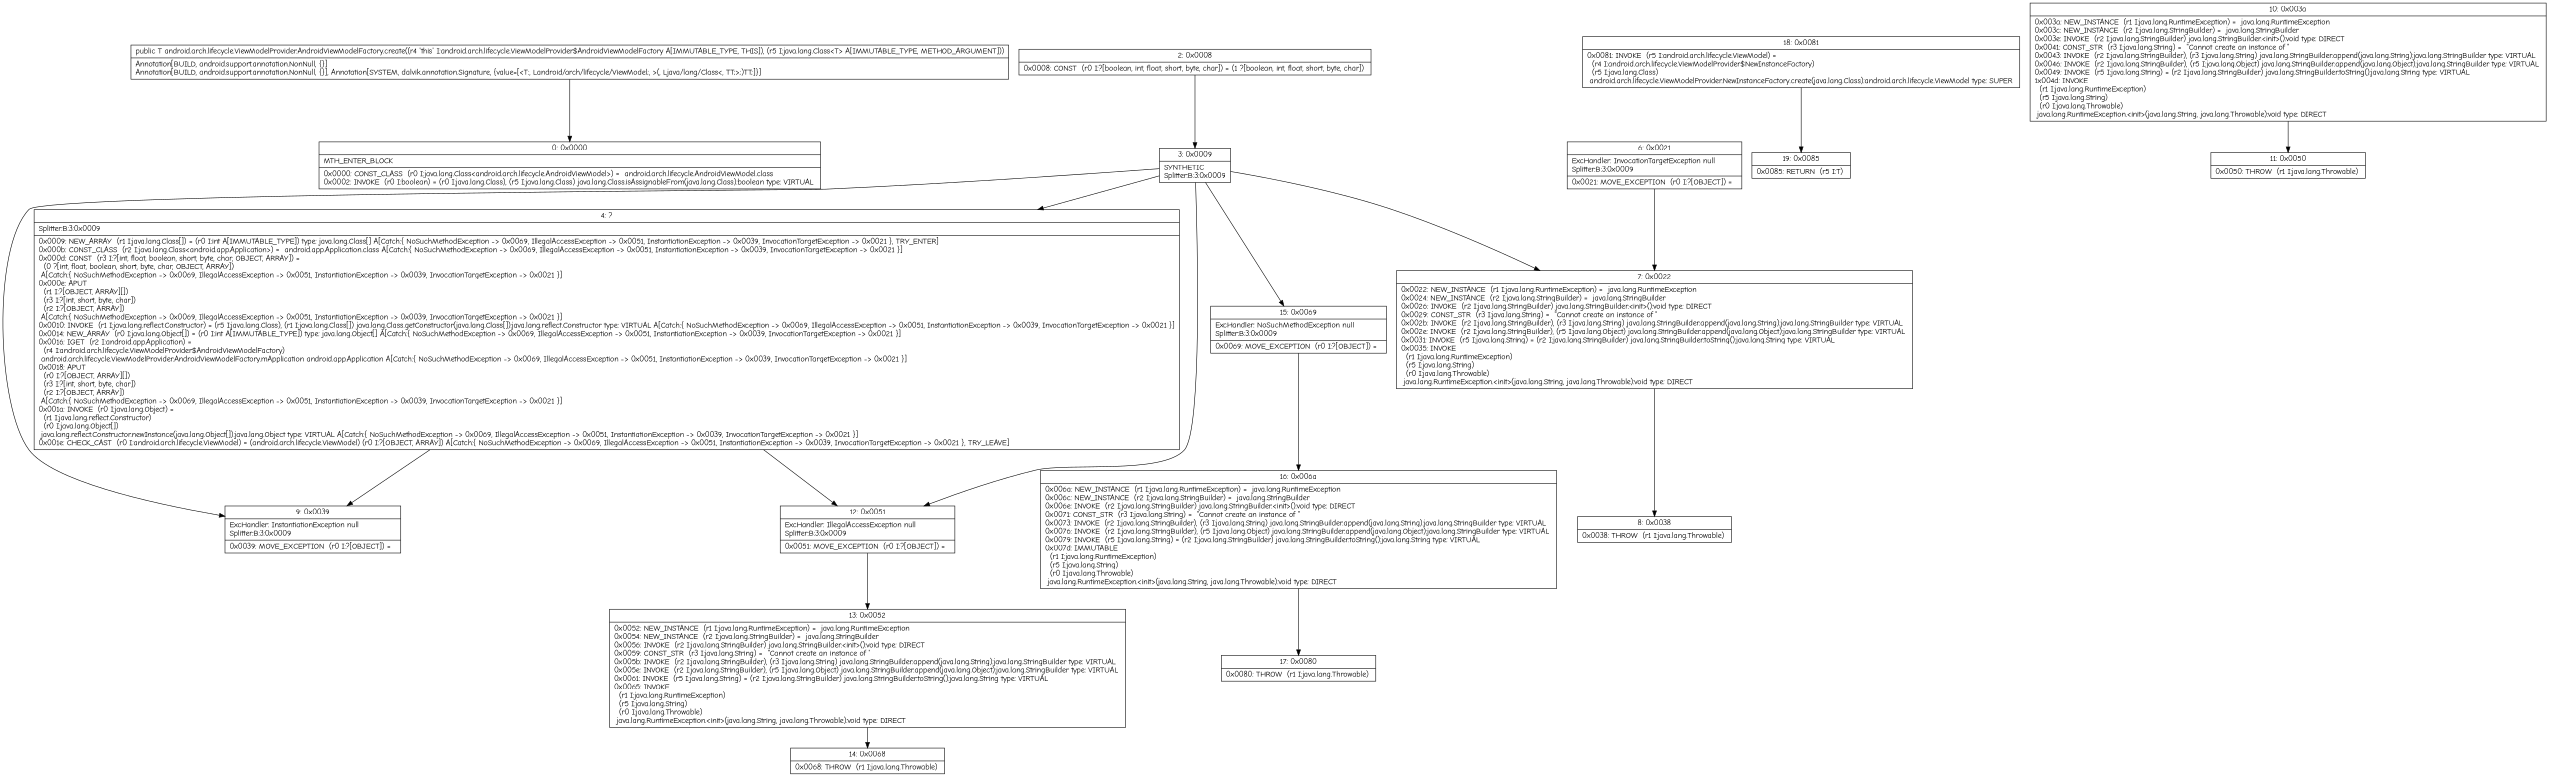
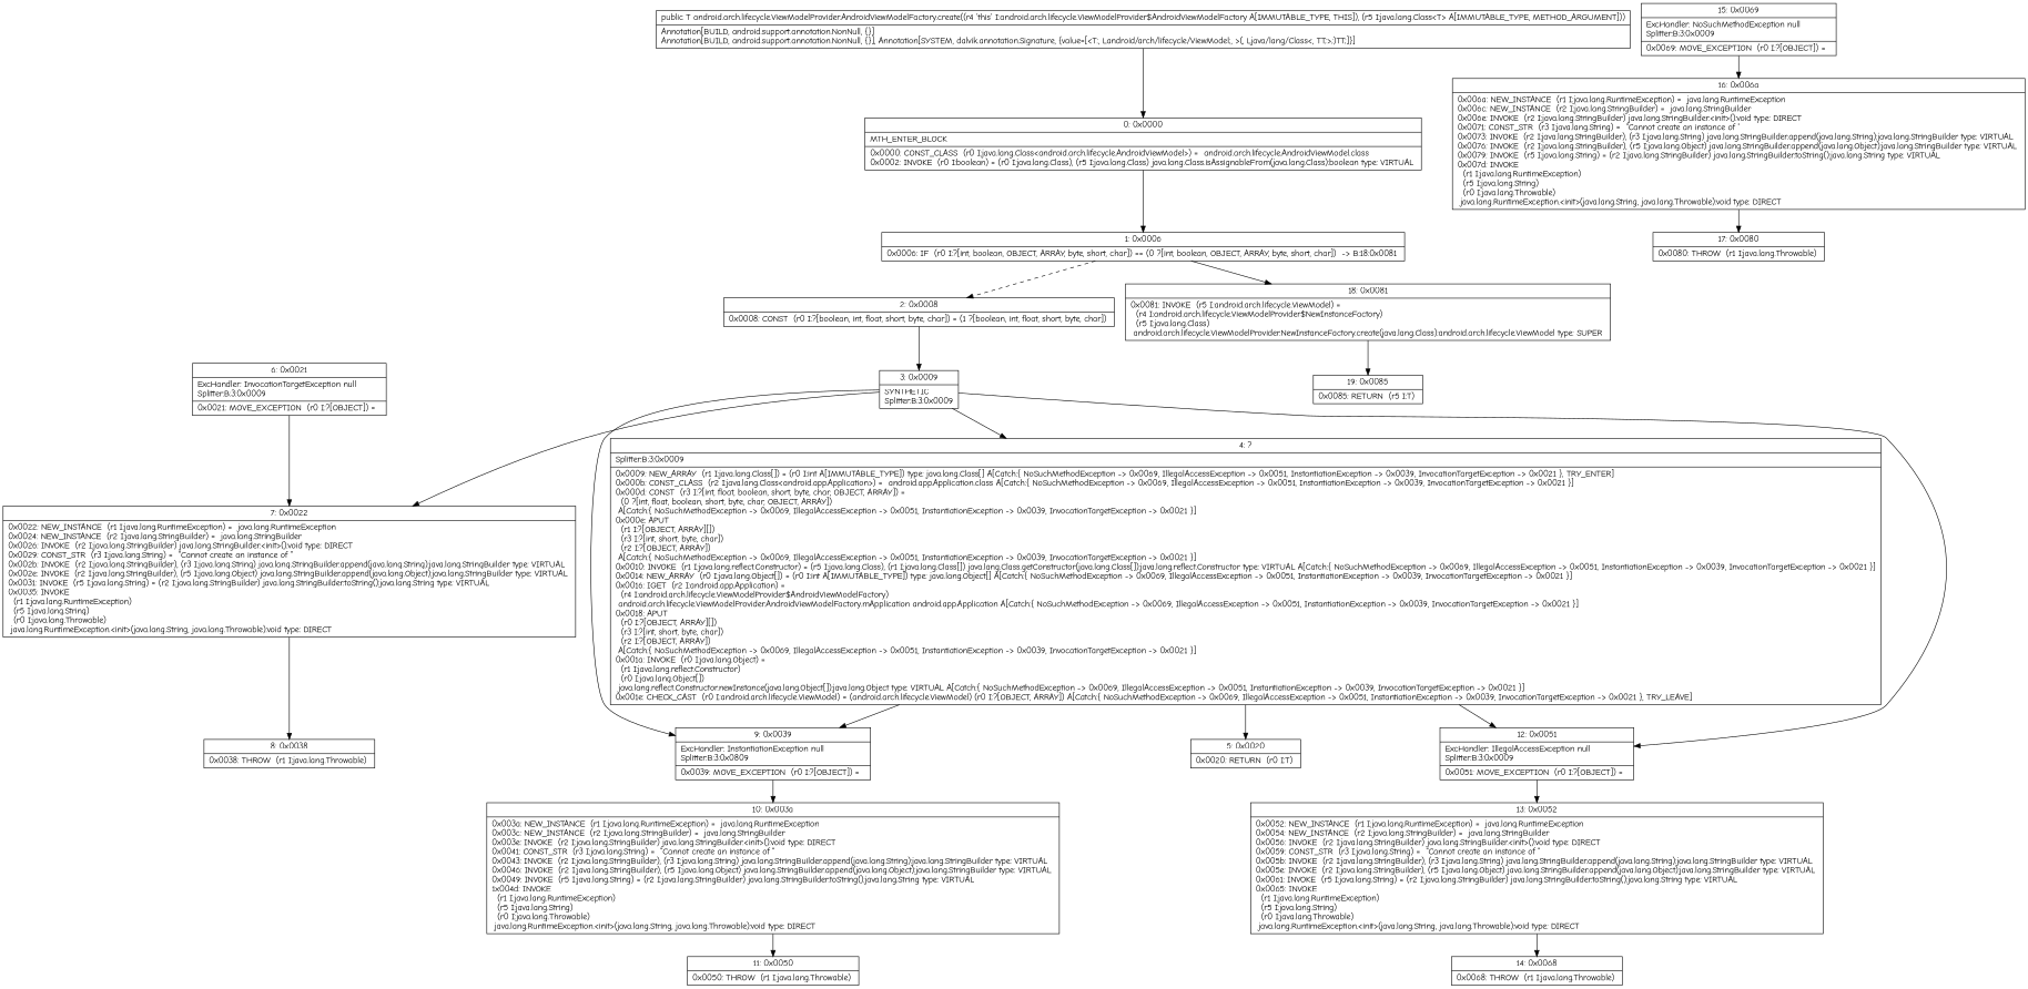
  digraph {
    fontname="Comic Neue"
    node [fontname="Comic Neue" shape=record]
    edge [fontname="Comic Neue"]
    n1 [label="{0\:\ 0x0000|MTH_ENTER_BLOCK\l|0x0000: CONST_CLASS  (r0 I:java.lang.Class\<android.arch.lifecycle.AndroidViewModel\>) =  android.arch.lifecycle.AndroidViewModel.class \l0x0002: INVOKE  (r0 I:boolean) = (r0 I:java.lang.Class), (r5 I:java.lang.Class) java.lang.Class.isAssignableFrom(java.lang.Class):boolean type: VIRTUAL \l}"]
+   n2 [label="{1\:\ 0x0006|0x0006: IF  (r0 I:?[int, boolean, OBJECT, ARRAY, byte, short, char]) == (0 ?[int, boolean, OBJECT, ARRAY, byte, short, char])  \-\> B:18:0x0081 \l}"]
    n3 [label="{2\:\ 0x0008|0x0008: CONST  (r0 I:?[boolean, int, float, short, byte, char]) = (1 ?[boolean, int, float, short, byte, char]) \l}"]
    n4 [label="{18\:\ 0x0081|0x0081: INVOKE  (r5 I:android.arch.lifecycle.ViewModel) = \l  (r4 I:android.arch.lifecycle.ViewModelProvider$NewInstanceFactory)\l  (r5 I:java.lang.Class)\l android.arch.lifecycle.ViewModelProvider.NewInstanceFactory.create(java.lang.Class):android.arch.lifecycle.ViewModel type: SUPER \l}"]
    n5 [label="{3\:\ 0x0009|SYNTHETIC\lSplitter:B:3:0x0009\l}"]
    n6 [label="{19\:\ 0x0085|0x0085: RETURN  (r5 I:T) \l}"]
    n7 [label="{4\:\ ?|Splitter:B:3:0x0009\l|0x0009: NEW_ARRAY  (r1 I:java.lang.Class[]) = (r0 I:int A[IMMUTABLE_TYPE]) type: java.lang.Class[] A[Catch:\{ NoSuchMethodException \-\> 0x0069, IllegalAccessException \-\> 0x0051, InstantiationException \-\> 0x0039, InvocationTargetException \-\> 0x0021 \}, TRY_ENTER]\l0x000b: CONST_CLASS  (r2 I:java.lang.Class\<android.app.Application\>) =  android.app.Application.class A[Catch:\{ NoSuchMethodException \-\> 0x0069, IllegalAccessException \-\> 0x0051, InstantiationException \-\> 0x0039, InvocationTargetException \-\> 0x0021 \}]\l0x000d: CONST  (r3 I:?[int, float, boolean, short, byte, char, OBJECT, ARRAY]) = \l  (0 ?[int, float, boolean, short, byte, char, OBJECT, ARRAY])\l A[Catch:\{ NoSuchMethodException \-\> 0x0069, IllegalAccessException \-\> 0x0051, InstantiationException \-\> 0x0039, InvocationTargetException \-\> 0x0021 \}]\l0x000e: APUT  \l  (r1 I:?[OBJECT, ARRAY][])\l  (r3 I:?[int, short, byte, char])\l  (r2 I:?[OBJECT, ARRAY])\l A[Catch:\{ NoSuchMethodException \-\> 0x0069, IllegalAccessException \-\> 0x0051, InstantiationException \-\> 0x0039, InvocationTargetException \-\> 0x0021 \}]\l0x0010: INVOKE  (r1 I:java.lang.reflect.Constructor) = (r5 I:java.lang.Class), (r1 I:java.lang.Class[]) java.lang.Class.getConstructor(java.lang.Class[]):java.lang.reflect.Constructor type: VIRTUAL A[Catch:\{ NoSuchMethodException \-\> 0x0069, IllegalAccessException \-\> 0x0051, InstantiationException \-\> 0x0039, InvocationTargetException \-\> 0x0021 \}]\l0x0014: NEW_ARRAY  (r0 I:java.lang.Object[]) = (r0 I:int A[IMMUTABLE_TYPE]) type: java.lang.Object[] A[Catch:\{ NoSuchMethodException \-\> 0x0069, IllegalAccessException \-\> 0x0051, InstantiationException \-\> 0x0039, InvocationTargetException \-\> 0x0021 \}]\l0x0016: IGET  (r2 I:android.app.Application) = \l  (r4 I:android.arch.lifecycle.ViewModelProvider$AndroidViewModelFactory)\l android.arch.lifecycle.ViewModelProvider.AndroidViewModelFactory.mApplication android.app.Application A[Catch:\{ NoSuchMethodException \-\> 0x0069, IllegalAccessException \-\> 0x0051, InstantiationException \-\> 0x0039, InvocationTargetException \-\> 0x0021 \}]\l0x0018: APUT  \l  (r0 I:?[OBJECT, ARRAY][])\l  (r3 I:?[int, short, byte, char])\l  (r2 I:?[OBJECT, ARRAY])\l A[Catch:\{ NoSuchMethodException \-\> 0x0069, IllegalAccessException \-\> 0x0051, InstantiationException \-\> 0x0039, InvocationTargetException \-\> 0x0021 \}]\l0x001a: INVOKE  (r0 I:java.lang.Object) = \l  (r1 I:java.lang.reflect.Constructor)\l  (r0 I:java.lang.Object[])\l java.lang.reflect.Constructor.newInstance(java.lang.Object[]):java.lang.Object type: VIRTUAL A[Catch:\{ NoSuchMethodException \-\> 0x0069, IllegalAccessException \-\> 0x0051, InstantiationException \-\> 0x0039, InvocationTargetException \-\> 0x0021 \}]\l0x001e: CHECK_CAST  (r0 I:android.arch.lifecycle.ViewModel) = (android.arch.lifecycle.ViewModel) (r0 I:?[OBJECT, ARRAY]) A[Catch:\{ NoSuchMethodException \-\> 0x0069, IllegalAccessException \-\> 0x0051, InstantiationException \-\> 0x0039, InvocationTargetException \-\> 0x0021 \}, TRY_LEAVE]\l}"]
-   n8 [label="{9\:\ 0x0039|ExcHandler: InstantiationException null\lSplitter:B:3:0x0009\l|0x0039: MOVE_EXCEPTION  (r0 I:?[OBJECT]) =  \l}"]
+   n8 [label="{9\:\ 0x0039|ExcHandler: InstantiationException null\lSplitter:B:3:0x0809\l|0x0039: MOVE_EXCEPTION  (r0 I:?[OBJECT]) =  \l}"]
    n9 [label="{12\:\ 0x0051|ExcHandler: IllegalAccessException null\lSplitter:B:3:0x0009\l|0x0051: MOVE_EXCEPTION  (r0 I:?[OBJECT]) =  \l}"]
    n10 [label="{15\:\ 0x0069|ExcHandler: NoSuchMethodException null\lSplitter:B:3:0x0009\l|0x0069: MOVE_EXCEPTION  (r0 I:?[OBJECT]) =  \l}"]
    n11 [label="{7\:\ 0x0022|0x0022: NEW_INSTANCE  (r1 I:java.lang.RuntimeException) =  java.lang.RuntimeException \l0x0024: NEW_INSTANCE  (r2 I:java.lang.StringBuilder) =  java.lang.StringBuilder \l0x0026: INVOKE  (r2 I:java.lang.StringBuilder) java.lang.StringBuilder.\<init\>():void type: DIRECT \l0x0029: CONST_STR  (r3 I:java.lang.String) =  \"Cannot create an instance of \" \l0x002b: INVOKE  (r2 I:java.lang.StringBuilder), (r3 I:java.lang.String) java.lang.StringBuilder.append(java.lang.String):java.lang.StringBuilder type: VIRTUAL \l0x002e: INVOKE  (r2 I:java.lang.StringBuilder), (r5 I:java.lang.Object) java.lang.StringBuilder.append(java.lang.Object):java.lang.StringBuilder type: VIRTUAL \l0x0031: INVOKE  (r5 I:java.lang.String) = (r2 I:java.lang.StringBuilder) java.lang.StringBuilder.toString():java.lang.String type: VIRTUAL \l0x0035: INVOKE  \l  (r1 I:java.lang.RuntimeException)\l  (r5 I:java.lang.String)\l  (r0 I:java.lang.Throwable)\l java.lang.RuntimeException.\<init\>(java.lang.String, java.lang.Throwable):void type: DIRECT \l}"]
+   n12 [label="{5\:\ 0x0020|0x0020: RETURN  (r0 I:T) \l}"]
    n13 [label="{6\:\ 0x0021|ExcHandler: InvocationTargetException null\lSplitter:B:3:0x0009\l|0x0021: MOVE_EXCEPTION  (r0 I:?[OBJECT]) =  \l}"]
    n14 [label="{10\:\ 0x003a|0x003a: NEW_INSTANCE  (r1 I:java.lang.RuntimeException) =  java.lang.RuntimeException \l0x003c: NEW_INSTANCE  (r2 I:java.lang.StringBuilder) =  java.lang.StringBuilder \l0x003e: INVOKE  (r2 I:java.lang.StringBuilder) java.lang.StringBuilder.\<init\>():void type: DIRECT \l0x0041: CONST_STR  (r3 I:java.lang.String) =  \"Cannot create an instance of \" \l0x0043: INVOKE  (r2 I:java.lang.StringBuilder), (r3 I:java.lang.String) java.lang.StringBuilder.append(java.lang.String):java.lang.StringBuilder type: VIRTUAL \l0x0046: INVOKE  (r2 I:java.lang.StringBuilder), (r5 I:java.lang.Object) java.lang.StringBuilder.append(java.lang.Object):java.lang.StringBuilder type: VIRTUAL \l0x0049: INVOKE  (r5 I:java.lang.String) = (r2 I:java.lang.StringBuilder) java.lang.StringBuilder.toString():java.lang.String type: VIRTUAL \l1x004d: INVOKE  \l  (r1 I:java.lang.RuntimeException)\l  (r5 I:java.lang.String)\l  (r0 I:java.lang.Throwable)\l java.lang.RuntimeException.\<init\>(java.lang.String, java.lang.Throwable):void type: DIRECT \l}"]
    n15 [label="{13\:\ 0x0052|0x0052: NEW_INSTANCE  (r1 I:java.lang.RuntimeException) =  java.lang.RuntimeException \l0x0054: NEW_INSTANCE  (r2 I:java.lang.StringBuilder) =  java.lang.StringBuilder \l0x0056: INVOKE  (r2 I:java.lang.StringBuilder) java.lang.StringBuilder.\<init\>():void type: DIRECT \l0x0059: CONST_STR  (r3 I:java.lang.String) =  \"Cannot create an instance of \" \l0x005b: INVOKE  (r2 I:java.lang.StringBuilder), (r3 I:java.lang.String) java.lang.StringBuilder.append(java.lang.String):java.lang.StringBuilder type: VIRTUAL \l0x005e: INVOKE  (r2 I:java.lang.StringBuilder), (r5 I:java.lang.Object) java.lang.StringBuilder.append(java.lang.Object):java.lang.StringBuilder type: VIRTUAL \l0x0061: INVOKE  (r5 I:java.lang.String) = (r2 I:java.lang.StringBuilder) java.lang.StringBuilder.toString():java.lang.String type: VIRTUAL \l0x0065: INVOKE  \l  (r1 I:java.lang.RuntimeException)\l  (r5 I:java.lang.String)\l  (r0 I:java.lang.Throwable)\l java.lang.RuntimeException.\<init\>(java.lang.String, java.lang.Throwable):void type: DIRECT \l}"]
-   n16 [label="{16\:\ 0x006a|0x006a: NEW_INSTANCE  (r1 I:java.lang.RuntimeException) =  java.lang.RuntimeException \l0x006c: NEW_INSTANCE  (r2 I:java.lang.StringBuilder) =  java.lang.StringBuilder \l0x006e: INVOKE  (r2 I:java.lang.StringBuilder) java.lang.StringBuilder.\<init\>():void type: DIRECT \l0x0071: CONST_STR  (r3 I:java.lang.String) =  \"Cannot create an instance of \" \l0x0073: INVOKE  (r2 I:java.lang.StringBuilder), (r3 I:java.lang.String) java.lang.StringBuilder.append(java.lang.String):java.lang.StringBuilder type: VIRTUAL \l0x0076: INVOKE  (r2 I:java.lang.StringBuilder), (r5 I:java.lang.Object) java.lang.StringBuilder.append(java.lang.Object):java.lang.StringBuilder type: VIRTUAL \l0x0079: INVOKE  (r5 I:java.lang.String) = (r2 I:java.lang.StringBuilder) java.lang.StringBuilder.toString():java.lang.String type: VIRTUAL \l0x007d: IMMUTABLE  \l  (r1 I:java.lang.RuntimeException)\l  (r5 I:java.lang.String)\l  (r0 I:java.lang.Throwable)\l java.lang.RuntimeException.\<init\>(java.lang.String, java.lang.Throwable):void type: DIRECT \l}"]
+   n16 [label="{16\:\ 0x006a|0x006a: NEW_INSTANCE  (r1 I:java.lang.RuntimeException) =  java.lang.RuntimeException \l0x006c: NEW_INSTANCE  (r2 I:java.lang.StringBuilder) =  java.lang.StringBuilder \l0x006e: INVOKE  (r2 I:java.lang.StringBuilder) java.lang.StringBuilder.\<init\>():void type: DIRECT \l0x0071: CONST_STR  (r3 I:java.lang.String) =  \"Cannot create an instance of \" \l0x0073: INVOKE  (r2 I:java.lang.StringBuilder), (r3 I:java.lang.String) java.lang.StringBuilder.append(java.lang.String):java.lang.StringBuilder type: VIRTUAL \l0x0076: INVOKE  (r2 I:java.lang.StringBuilder), (r5 I:java.lang.Object) java.lang.StringBuilder.append(java.lang.Object):java.lang.StringBuilder type: VIRTUAL \l0x0079: INVOKE  (r5 I:java.lang.String) = (r2 I:java.lang.StringBuilder) java.lang.StringBuilder.toString():java.lang.String type: VIRTUAL \l0x007d: INVOKE  \l  (r1 I:java.lang.RuntimeException)\l  (r5 I:java.lang.String)\l  (r0 I:java.lang.Throwable)\l java.lang.RuntimeException.\<init\>(java.lang.String, java.lang.Throwable):void type: DIRECT \l}"]
    n17 [label="{8\:\ 0x0038|0x0038: THROW  (r1 I:java.lang.Throwable) \l}"]
    n18 [label="{11\:\ 0x0050|0x0050: THROW  (r1 I:java.lang.Throwable) \l}"]
    n19 [label="{14\:\ 0x0068|0x0068: THROW  (r1 I:java.lang.Throwable) \l}"]
    n20 [label="{17\:\ 0x0080|0x0080: THROW  (r1 I:java.lang.Throwable) \l}"]
    n21 [label="{public T android.arch.lifecycle.ViewModelProvider.AndroidViewModelFactory.create((r4 'this' I:android.arch.lifecycle.ViewModelProvider$AndroidViewModelFactory A[IMMUTABLE_TYPE, THIS]), (r5 I:java.lang.Class\<T\> A[IMMUTABLE_TYPE, METHOD_ARGUMENT]))  | Annotation[BUILD, android.support.annotation.NonNull, \{\}]\lAnnotation[BUILD, android.support.annotation.NonNull, \{\}], Annotation[SYSTEM, dalvik.annotation.Signature, \{value=[\<T:, Landroid\/arch\/lifecycle\/ViewModel;, \>(, Ljava\/lang\/Class\<, TT;\>;)TT;]\}]\l}"]
+   n1 -> n2
+   n2 -> n3 [style=dashed]
+   n2 -> n4
    n3 -> n5
    n4 -> n6
    n5 -> n7
    n5 -> n8
    n5 -> n9
-   n5 -> n10
    n5 -> n11
    n7 -> n8
    n7 -> n9
+   n7 -> n12
+   n8 -> n14
    n9 -> n15
    n10 -> n16
    n11 -> n17
    n13 -> n11
    n14 -> n18
    n15 -> n19
    n16 -> n20
    n21 -> n1
  }
